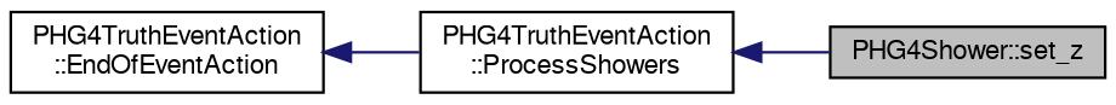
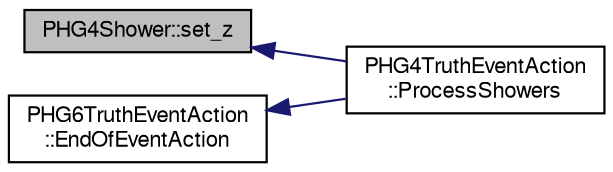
  digraph {
    rankdir=LR
    node [color=black fontname=FreeSans fontsize=10 shape=record]
    edge [color=midnightblue dir=back fontname=FreeSans fontsize=10 labelfontname=FreeSans labelfontsize=10 style=solid]
    n1 [fillcolor=grey75 fontcolor=black height=0.2 label="PHG4Shower::set_z" style=filled width=0.4]
    n2 [height=0.2 label="PHG4TruthEventAction\l::ProcessShowers" width=0.4]
-   n3 [height=0.2 label="PHG4TruthEventAction\l::EndOfEventAction" width=0.4]
-   n2 -> n1
+   n3 [height=0.2 label="PHG6TruthEventAction\l::EndOfEventAction" width=0.4]
+   n1 -> n2
    n3 -> n2
  }
